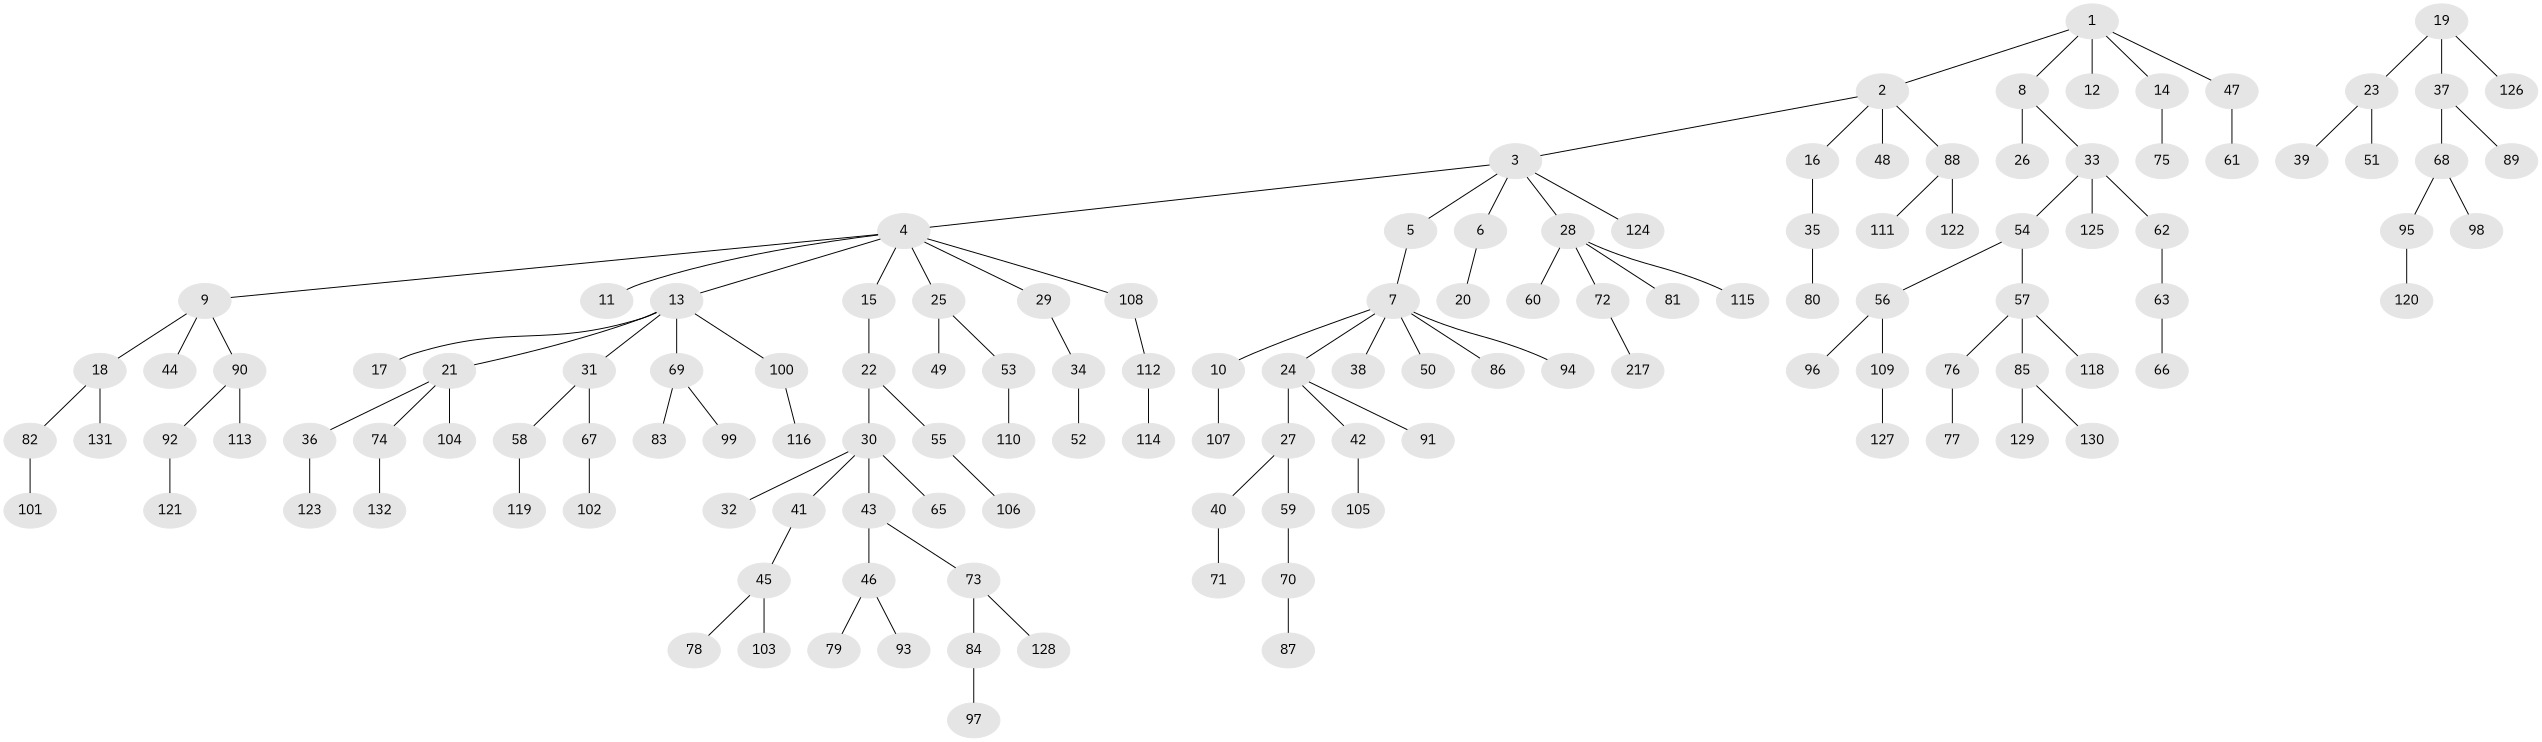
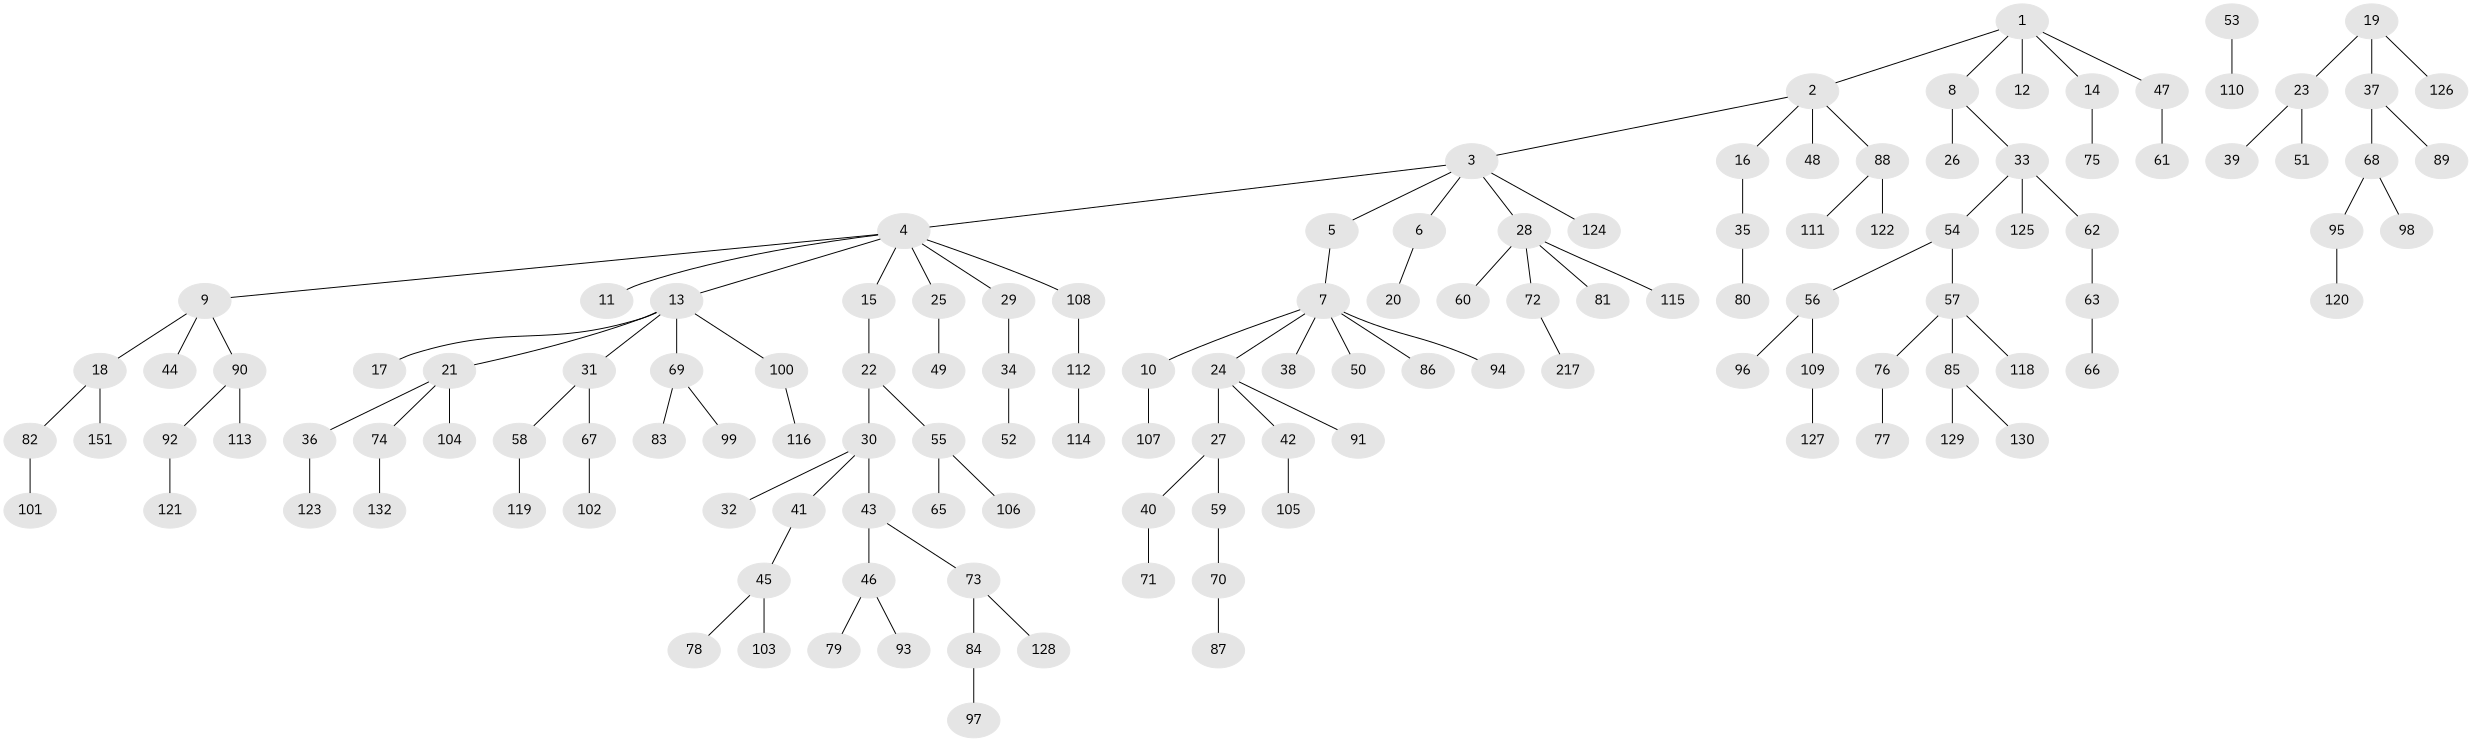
  graph {
    fontname="IBM Plex Sans"
    node [color=gray90 fontname="IBM Plex Sans" style=filled]
    edge [fontname="IBM Plex Sans"]
    1
    2
    8
    12
    14
    47
    3
    16
    48
    88
    26
    33
    75
    61
    4
    5
    6
    28
    124
    35
    111
    122
    9
    11
    13
    15
    25
    29
    108
    7
    20
    60
    72
    81
    115
    18
    44
    90
    17
    21
    31
    69
    100
    22
    49
    53
    34
    112
    10
    24
    38
    50
    86
    94
    19
    23
    37
    126
    107
    27
    42
    91
    54
    125
    62
    82
-   131
+   131 [label=151]
    92
    113
    36
    74
    104
    58
    67
    83
    99
    116
    30
    55
    80
    101
    39
    51
    68
    89
    123
    132
    32
    41
    43
    65
    106
    40
    59
    105
    110
    71
    70
    n99 [label=217]
    52
    45
    46
    73
    119
    102
    56
    57
    95
    98
    87
    78
    103
    79
    93
    84
    128
    96
    109
    76
    85
    118
    63
    127
    77
    129
    130
    66
    120
    97
    121
    114
    1 -- 2
    1 -- 8
    1 -- 12
    1 -- 14
    1 -- 47
    2 -- 3
    2 -- 16
    2 -- 48
    2 -- 88
    8 -- 26
    8 -- 33
    14 -- 75
    47 -- 61
    3 -- 4
    3 -- 5
    3 -- 6
    3 -- 28
    3 -- 124
    16 -- 35
    88 -- 111
    88 -- 122
    33 -- 54
    33 -- 125
    33 -- 62
    4 -- 9
    4 -- 11
    4 -- 13
    4 -- 15
    4 -- 25
    4 -- 29
    4 -- 108
    5 -- 7
    6 -- 20
    28 -- 60
    28 -- 72
    28 -- 81
    28 -- 115
    35 -- 80
    9 -- 18
    9 -- 44
    9 -- 90
    13 -- 17
    13 -- 21
    13 -- 31
    13 -- 69
    13 -- 100
    15 -- 22
    25 -- 49
-   25 -- 53
    29 -- 34
    108 -- 112
    7 -- 10
    7 -- 24
    7 -- 38
    7 -- 50
    7 -- 86
    7 -- 94
    72 -- n99
    18 -- 82
    18 -- 131
    90 -- 92
    90 -- 113
    21 -- 36
    21 -- 74
    21 -- 104
    31 -- 58
    31 -- 67
    69 -- 83
    69 -- 99
    100 -- 116
    22 -- 30
    22 -- 55
    53 -- 110
    34 -- 52
    112 -- 114
    10 -- 107
    24 -- 27
    24 -- 42
    24 -- 91
    19 -- 23
    19 -- 37
    19 -- 126
    23 -- 39
    23 -- 51
    37 -- 68
    37 -- 89
    27 -- 40
    27 -- 59
    42 -- 105
    54 -- 56
    54 -- 57
    62 -- 63
    82 -- 101
    92 -- 121
    36 -- 123
    74 -- 132
    58 -- 119
    67 -- 102
    30 -- 32
    30 -- 41
    30 -- 43
-   30 -- 65
+   55 -- 65
    55 -- 106
    68 -- 95
    68 -- 98
    41 -- 45
    43 -- 46
    43 -- 73
    40 -- 71
    59 -- 70
    70 -- 87
    45 -- 78
    45 -- 103
    46 -- 79
    46 -- 93
    73 -- 84
    73 -- 128
    56 -- 96
    56 -- 109
    57 -- 76
    57 -- 85
    57 -- 118
    95 -- 120
    84 -- 97
    109 -- 127
    76 -- 77
    85 -- 129
    85 -- 130
    63 -- 66
  }
